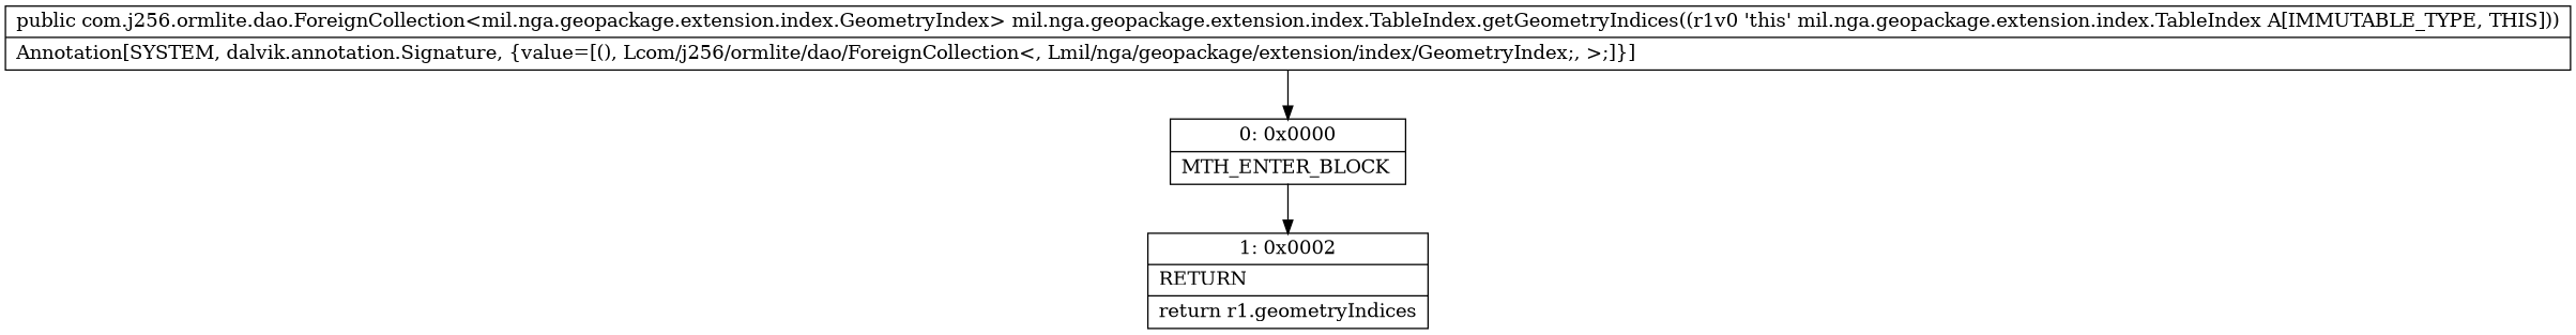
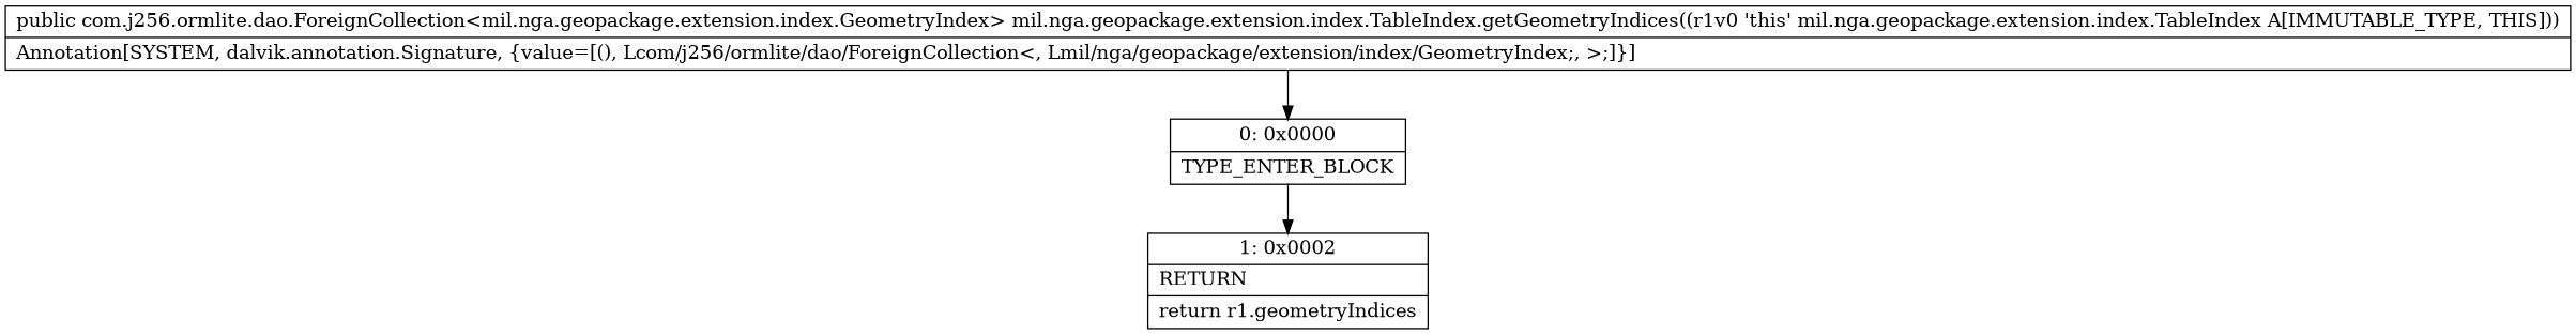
  digraph {
    node [shape=record]
-   n1 [label="{0\:\ 0x0000|MTH_ENTER_BLOCK\l}"]
+   n1 [label="{0\:\ 0x0000|TYPE_ENTER_BLOCK\l}"]
    n2 [label="{1\:\ 0x0002|RETURN\l|return r1.geometryIndices\l}"]
    n3 [label="{public com.j256.ormlite.dao.ForeignCollection\<mil.nga.geopackage.extension.index.GeometryIndex\> mil.nga.geopackage.extension.index.TableIndex.getGeometryIndices((r1v0 'this' mil.nga.geopackage.extension.index.TableIndex A[IMMUTABLE_TYPE, THIS]))  | Annotation[SYSTEM, dalvik.annotation.Signature, \{value=[(), Lcom\/j256\/ormlite\/dao\/ForeignCollection\<, Lmil\/nga\/geopackage\/extension\/index\/GeometryIndex;, \>;]\}]\l}"]
    n1 -> n2
    n3 -> n1
  }
